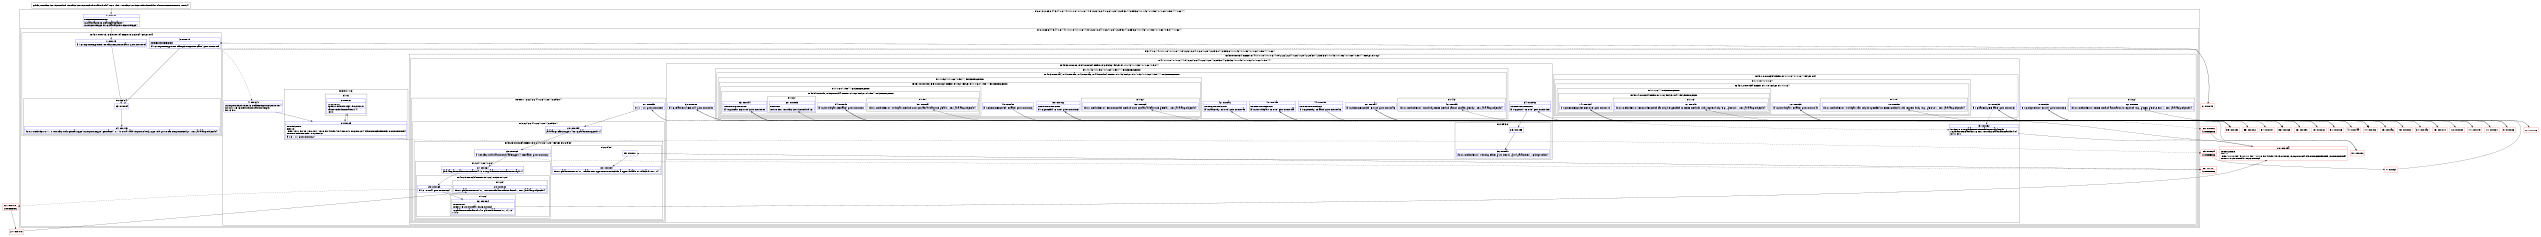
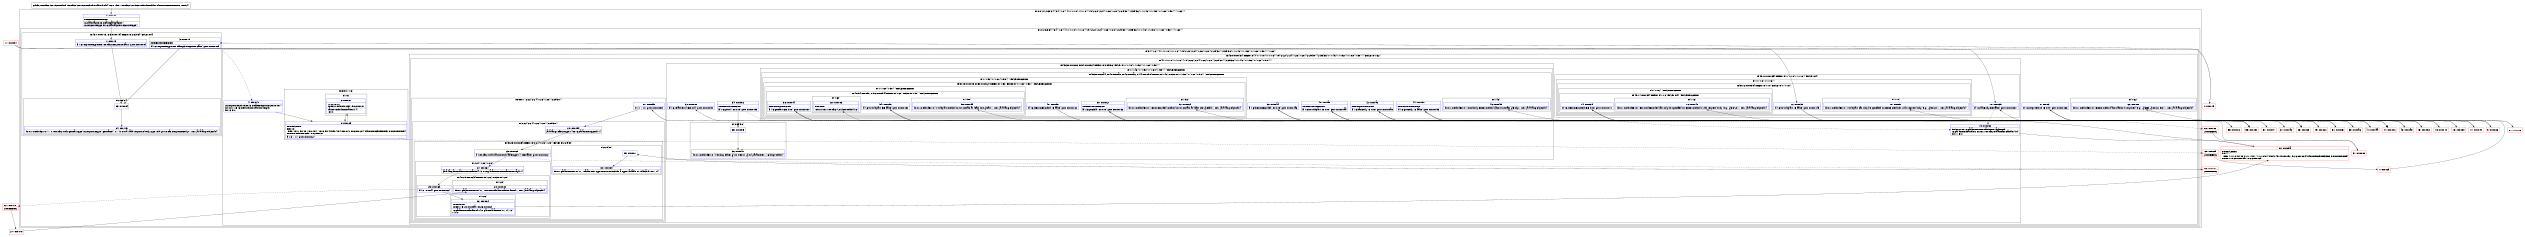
  digraph {
    node [color=blue shape=record]
    n1 [label="{63\:\ 0x00ef}"]
    n2 [label="{64\:\ 0x0115|throw methodError(\"'\" + retrofit2.Utils.getRawType(r6.responseType).getName() + \"' is not a valid response body type. Did you mean ResponseBody?\", new java.lang.Object[0])\l}"]
    n3 [label="{1\:\ 0x0013|if (r6.responseType == retrofit2.Response.class) goto L_0x00ef\l}"]
    n4 [label="{3\:\ 0x0019|ADDED_TO_REGION\l|if (r6.responseType == okhttp3.Response.class) goto L_0x00ef\l}"]
    n5 [label="{6\:\ 0x0027|LOOP_END\lLOOP:0: B:5:0x0025\-\>B:6:0x0027\l|parseMethodAnnotation(r4)\lr3++\l}"]
    n6 [label="{5\:\ 0x0025|LOOP_START\lPHI: r3 \l  PHI: (r3v1 int) = (r3v0 int), (r3v6 int) binds: [B:4:0x001b, B:6:0x0027] A[DONT_GENERATE, DONT_INLINE]\lLOOP:0: B:5:0x0025\-\>B:6:0x0027\l|if (r3 \< r1) goto L_0x0027\l}"]
    n7 [label="{18\:\ 0x0051|throw methodError(\"Multipart can only be specified on HTTP methods with request body (e.g., @POST).\", new java.lang.Object[0])\l}"]
    n8 [label="{16\:\ 0x0048|throw methodError(\"FormUrlEncoded can only be specified on HTTP methods with request body (e.g., @POST).\", new java.lang.Object[0])\l}"]
    n9 [label="{14\:\ 0x003d|if (r6.isFormEncoded == true) goto L_0x0040\l}"]
    n10 [label="{12\:\ 0x0039|if (r6.isMultipart != false) goto L_0x0049\l}"]
    n11 [label="{10\:\ 0x0035|if (r6.hasBody == false) goto L_0x0037\l}"]
    n12 [label="{26\:\ 0x006d|LOOP_END\lLOOP:1: B:20:0x005a\-\>B:26:0x006d\l|r6.parameterHandlers[r1] = parseParameter(r1, r4, r3)\lr1++\l}"]
    n13 [label="{28\:\ 0x0080|throw parameterError(r1, \"No Retrofit annotation found.\", new java.lang.Object[0])\l}"]
    n14 [label="{25\:\ 0x006b|if (r3 != null) goto L_0x006d\l}"]
    n15 [label="{24\:\ 0x0067|java.lang.annotation.Annotation[] r3 = r6.parameterAnnotationsArray[r1]\l}"]
    n16 [label="{29\:\ 0x0081}"]
    n17 [label="{30\:\ 0x008b|throw parameterError(r1, \"Parameter type must not include a type variable or wildcard: %s\", r4)\l}"]
    n18 [label="{23\:\ 0x0065|if (retrofit2.Utils.hasUnresolvableType(r4) == false) goto L_0x0067\l}"]
    n19 [label="{22\:\ 0x005d|java.lang.reflect.Type r4 = r6.parameterTypes[r1]\l}"]
    n20 [label="{21\:\ 0x005b|if (r1 \< r0) goto L_0x005d\l}"]
    n21 [label="{35\:\ 0x0095}"]
    n22 [label="{36\:\ 0x00a1|throw methodError(\"Missing either @%s URL or @Url parameter.\", r6.httpMethod)\l}"]
    n23 [label="{46\:\ 0x00bb|throw methodError(\"Non\-body HTTP method cannot contain @Body.\", new java.lang.Object[0])\l}"]
    n24 [label="{52\:\ 0x00cd|throw methodError(\"Form\-encoded method must contain at least one @Field.\", new java.lang.Object[0])\l}"]
    n25 [label="{60\:\ 0x00e5|RETURN\l|return new retrofit2.ServiceMethod(r6)\l}"]
    n26 [label="{58\:\ 0x00df|throw methodError(\"Multipart method must contain at least one @Part.\", new java.lang.Object[0])\l}"]
    n27 [label="{54\:\ 0x00d0|if (r6.isMultipart == false) goto L_0x00e0\l}"]
    n28 [label="{56\:\ 0x00d4|ADDED_TO_REGION\l|if (r6.gotPart == true) goto L_0x00e0\l}"]
    n29 [label="{48\:\ 0x00be|if (r6.isFormEncoded != false) goto L_0x00c0\l}"]
    n30 [label="{50\:\ 0x00c2|ADDED_TO_REGION\l|if (r6.gotField != true) goto L_0x00c5\l}"]
    n31 [label="{38\:\ 0x00a4|if (r6.isFormEncoded != true) goto L_0x00a6\l}"]
    n32 [label="{40\:\ 0x00a8|ADDED_TO_REGION\l|if (r6.isMultipart != true) goto L_0x00aa\l}"]
    n33 [label="{42\:\ 0x00ac|ADDED_TO_REGION\l|if (r6.hasBody != true) goto L_0x00ae\l}"]
    n34 [label="{44\:\ 0x00b0|ADDED_TO_REGION\l|if (r6.gotBody != false) goto L_0x00b3\l}"]
    n35 [label="{32\:\ 0x008e|if (r6.relativeUrl == null) goto L_0x0090\l}"]
    n36 [label="{34\:\ 0x0092|ADDED_TO_REGION\l|if (r6.gotUrl != true) goto L_0x0095\l}"]
    n37 [label="{19\:\ 0x0052|int int r0 = r6.parameterAnnotationsArray.length\lr6.parameterHandlers = new retrofit2.ParameterHandler[r0]\lint r1 = 0\l}"]
    n38 [label="{62\:\ 0x00ee|throw methodError(\"HTTP method annotation is required (e.g., @GET, @POST, etc.).\", new java.lang.Object[0])\l}"]
    n39 [label="{8\:\ 0x0031|if (r6.httpMethod != null) goto L_0x0033\l}"]
    n40 [label="{4\:\ 0x001b|r6.responseConverter = createResponseConverter()\lint int r1 = r6.methodAnnotations.length\lint r3 = 0\l}"]
    n41 [label="{0\:\ 0x0000|MTH_ENTER_BLOCK\l|r6.callAdapter = createCallAdapter()\lr6.responseType = r6.callAdapter.responseType()\l}"]
    n42 [color=red label="{2\:\ 0x0015}"]
    n43 [color=red label="{65\:\ 0x002f|SYNTHETIC\l}"]
    n44 [color=red label="{15\:\ 0x0040}"]
    n45 [color=red label="{13\:\ 0x003b}"]
    n46 [color=red label="{17\:\ 0x0049}"]
    n47 [color=red label="{11\:\ 0x0037}"]
    n48 [color=red label="{20\:\ 0x005a|LOOP_START\lPHI: r1 \l  PHI: (r1v12 int) = (r1v11 int), (r1v18 int) binds: [B:19:0x0052, B:26:0x006d] A[DONT_GENERATE, DONT_INLINE]\lLOOP:1: B:20:0x005a\-\>B:26:0x006d\l}"]
    n49 [color=red label="{67\:\ 0x0078|SYNTHETIC\l}"]
    n50 [color=red label="{66\:\ 0x0081|SYNTHETIC\l}"]
    n51 [color=red label="{68\:\ 0x008c|SYNTHETIC\l}"]
    n52 [color=red label="{55\:\ 0x00d2}"]
    n53 [color=red label="{59\:\ 0x00e0}"]
    n54 [color=red label="{57\:\ 0x00d7}"]
    n55 [color=red label="{49\:\ 0x00c0}"]
    n56 [color=red label="{53\:\ 0x00ce}"]
    n57 [color=red label="{51\:\ 0x00c5}"]
    n58 [color=red label="{39\:\ 0x00a6}"]
    n59 [color=red label="{47\:\ 0x00bc}"]
    n60 [color=red label="{41\:\ 0x00aa}"]
+   n61 [color=red label="{43\:\ 0x00ae}"]
    n62 [color=red label="{45\:\ 0x00b3}"]
-   n63 [color=red label="{33\:\ 0x0090}"]
    n64 [color=red label="{37\:\ 0x00a2}"]
    n65 [color=red label="{9\:\ 0x0033}"]
    n66 [color=red label="{61\:\ 0x00e6}"]
    n67 [color=red label="{7\:\ 0x002f}"]
    n68 [color=red label="{31\:\ 0x008c}"]
    n69 [color=red label="{27\:\ 0x0078}"]
    n70 [label="{public retrofit2.ServiceMethod retrofit2.ServiceMethod.Builder.build((r6v0 'this' retrofit2.ServiceMethod$Builder A[IMMUTABLE_TYPE, THIS])) }" color=""]
    subgraph cluster_1 {
      label="R(2:0|(2:(2:63|64)|(3:4|(1:6)|(4:(1:(1:18)(1:(1:16)))|19|(2:22|(2:24|(1:26)(1:28))(2:29|30))|(2:35|36)(1:(1:46)(1:(1:52)(1:(1:60)(1:58)))))(1:62))))"
      n41
      subgraph cluster_2 {
        label="R(2:(2:63|64)|(3:4|(1:6)|(4:(1:(1:18)(1:(1:16)))|19|(2:22|(2:24|(1:26)(1:28))(2:29|30))|(2:35|36)(1:(1:46)(1:(1:52)(1:(1:60)(1:58)))))(1:62)))"
        subgraph cluster_3 {
          label="IF [B:1:0x0013, B:3:0x0019] THEN: R(2:63|64) ELSE: null"
          n3
          n4
          subgraph cluster_4 {
            label="R(2:63|64)"
            n1
            n2
          }
        }
        subgraph cluster_5 {
          label="R(3:4|(1:6)|(4:(1:(1:18)(1:(1:16)))|19|(2:22|(2:24|(1:26)(1:28))(2:29|30))|(2:35|36)(1:(1:46)(1:(1:52)(1:(1:60)(1:58)))))(1:62))"
          n40
          subgraph cluster_6 {
            label="LOOP:0: (1:6)"
            n6
            subgraph cluster_7 {
              label="R(1:6)"
              n5
            }
          }
          subgraph cluster_8 {
            label="IF [B:8:0x0031] THEN: R(4:(1:(1:18)(1:(1:16)))|19|(2:22|(2:24|(1:26)(1:28))(2:29|30))|(2:35|36)(1:(1:46)(1:(1:52)(1:(1:60)(1:58))))) ELSE: R(1:62)"
            n39
            subgraph cluster_9 {
              label="R(4:(1:(1:18)(1:(1:16)))|19|(2:22|(2:24|(1:26)(1:28))(2:29|30))|(2:35|36)(1:(1:46)(1:(1:52)(1:(1:60)(1:58)))))"
              n37
              subgraph cluster_10 {
                label="IF [B:10:0x0035] THEN: R(1:(1:18)(1:(1:16))) ELSE: null"
                n11
                subgraph cluster_11 {
                  label="R(1:(1:18)(1:(1:16)))"
                  subgraph cluster_12 {
                    label="IF [B:12:0x0039] THEN: R(1:18) ELSE: R(1:(1:16))"
                    n10
                    subgraph cluster_13 {
                      label="R(1:18)"
                      n7
                    }
                    subgraph cluster_14 {
                      label="R(1:(1:16)) | ELSE_IF_CHAIN\l"
                      subgraph cluster_15 {
                        label="IF [B:14:0x003d] THEN: R(1:16) ELSE: null | ELSE_IF_CHAIN\l"
                        n9
                        subgraph cluster_16 {
                          label="R(1:16)"
                          n8
                        }
                      }
                    }
                  }
                }
              }
              subgraph cluster_17 {
                label="LOOP:1: (2:22|(2:24|(1:26)(1:28))(2:29|30))"
                n20
                subgraph cluster_18 {
                  label="R(2:22|(2:24|(1:26)(1:28))(2:29|30))"
                  n19
                  subgraph cluster_19 {
                    label="IF [B:23:0x0065] THEN: R(2:24|(1:26)(1:28)) ELSE: R(2:29|30)"
                    n18
                    subgraph cluster_20 {
                      label="R(2:24|(1:26)(1:28))"
                      n15
                      subgraph cluster_21 {
                        label="IF [B:25:0x006b] THEN: R(1:26) ELSE: R(1:28)"
                        n14
                        subgraph cluster_22 {
                          label="R(1:26)"
                          n12
                        }
                        subgraph cluster_23 {
                          label="R(1:28)"
                          n13
                        }
                      }
                    }
                    subgraph cluster_24 {
                      label="R(2:29|30)"
                      n16
                      n17
                    }
                  }
                }
              }
              subgraph cluster_25 {
                label="IF [B:32:0x008e, B:34:0x0092] THEN: R(2:35|36) ELSE: R(1:(1:46)(1:(1:52)(1:(1:60)(1:58))))"
                n35
                n36
                subgraph cluster_26 {
                  label="R(2:35|36)"
                  n21
                  n22
                }
                subgraph cluster_27 {
                  label="R(1:(1:46)(1:(1:52)(1:(1:60)(1:58)))) | ELSE_IF_CHAIN\l"
                  subgraph cluster_28 {
                    label="IF [B:38:0x00a4, B:40:0x00a8, B:42:0x00ac, B:44:0x00b0] THEN: R(1:46) ELSE: R(1:(1:52)(1:(1:60)(1:58))) | ELSE_IF_CHAIN\l"
                    n31
                    n32
                    n33
                    n34
                    subgraph cluster_29 {
                      label="R(1:46)"
                      n23
                    }
                    subgraph cluster_30 {
                      label="R(1:(1:52)(1:(1:60)(1:58))) | ELSE_IF_CHAIN\l"
                      subgraph cluster_31 {
                        label="IF [B:48:0x00be, B:50:0x00c2] THEN: R(1:52) ELSE: R(1:(1:60)(1:58)) | ELSE_IF_CHAIN\l"
                        n29
                        n30
                        subgraph cluster_32 {
                          label="R(1:52)"
                          n24
                        }
                        subgraph cluster_33 {
                          label="R(1:(1:60)(1:58)) | ELSE_IF_CHAIN\l"
                          subgraph cluster_34 {
                            label="IF [B:54:0x00d0, B:56:0x00d4] THEN: R(1:60) ELSE: R(1:58) | ELSE_IF_CHAIN\l"
                            n27
                            n28
                            subgraph cluster_35 {
                              label="R(1:60)"
                              n25
                            }
                            subgraph cluster_36 {
                              label="R(1:58)"
                              n26
                            }
                          }
                        }
                      }
                    }
                  }
                }
              }
            }
            subgraph cluster_37 {
              label="R(1:62)"
              n38
            }
          }
        }
      }
    }
    n1 -> n2
    n3 -> n1
    n3 -> n42 [style=dashed]
    n4 -> n1
    n4 -> n40 [style=dashed]
    n5 -> n6
    n6 -> n5
    n6 -> n43 [style=dashed]
    n9 -> n37 [style=dashed]
    n9 -> n44
    n10 -> n45 [style=dashed]
    n10 -> n46
    n11 -> n37 [style=dashed]
-   n11 -> n47
+   n47 -> n11
    n12 -> n48
    n14 -> n12
    n14 -> n49 [style=dashed]
    n15 -> n14
    n16 -> n17
    n18 -> n15
    n18 -> n50 [style=dashed]
    n19 -> n18
    n20 -> n19
    n20 -> n51 [style=dashed]
    n21 -> n22
    n27 -> n52 [style=dashed]
    n27 -> n53
    n28 -> n53
    n28 -> n54 [style=dashed]
    n29 -> n55
    n29 -> n56 [style=dashed]
    n30 -> n56 [style=dashed]
    n30 -> n57
    n31 -> n58
    n31 -> n59 [style=dashed]
    n32 -> n59 [style=dashed]
    n32 -> n60
    n33 -> n59 [style=dashed]
+   n33 -> n61
    n34 -> n59 [style=dashed]
    n34 -> n62
-   n35 -> n63
    n36 -> n21
    n36 -> n64 [style=dashed]
    n37 -> n48
    n39 -> n65
    n39 -> n66 [style=dashed]
    n40 -> n6
    n41 -> n3
    n42 -> n4
    n43 -> n67
    n44 -> n8
    n45 -> n9
    n46 -> n7
    n47 -> n10
    n48 -> n20
    n49 -> n69
    n50 -> n16
    n51 -> n68
    n52 -> n28
    n53 -> n25
    n54 -> n26
    n55 -> n30
    n56 -> n27
    n57 -> n24
    n58 -> n32
    n60 -> n33
+   n61 -> n34
    n62 -> n23
-   n63 -> n36
    n64 -> n31
    n65 -> n11
    n66 -> n38
    n67 -> n39
    n68 -> n35
    n69 -> n13
    n70 -> n41
  }
